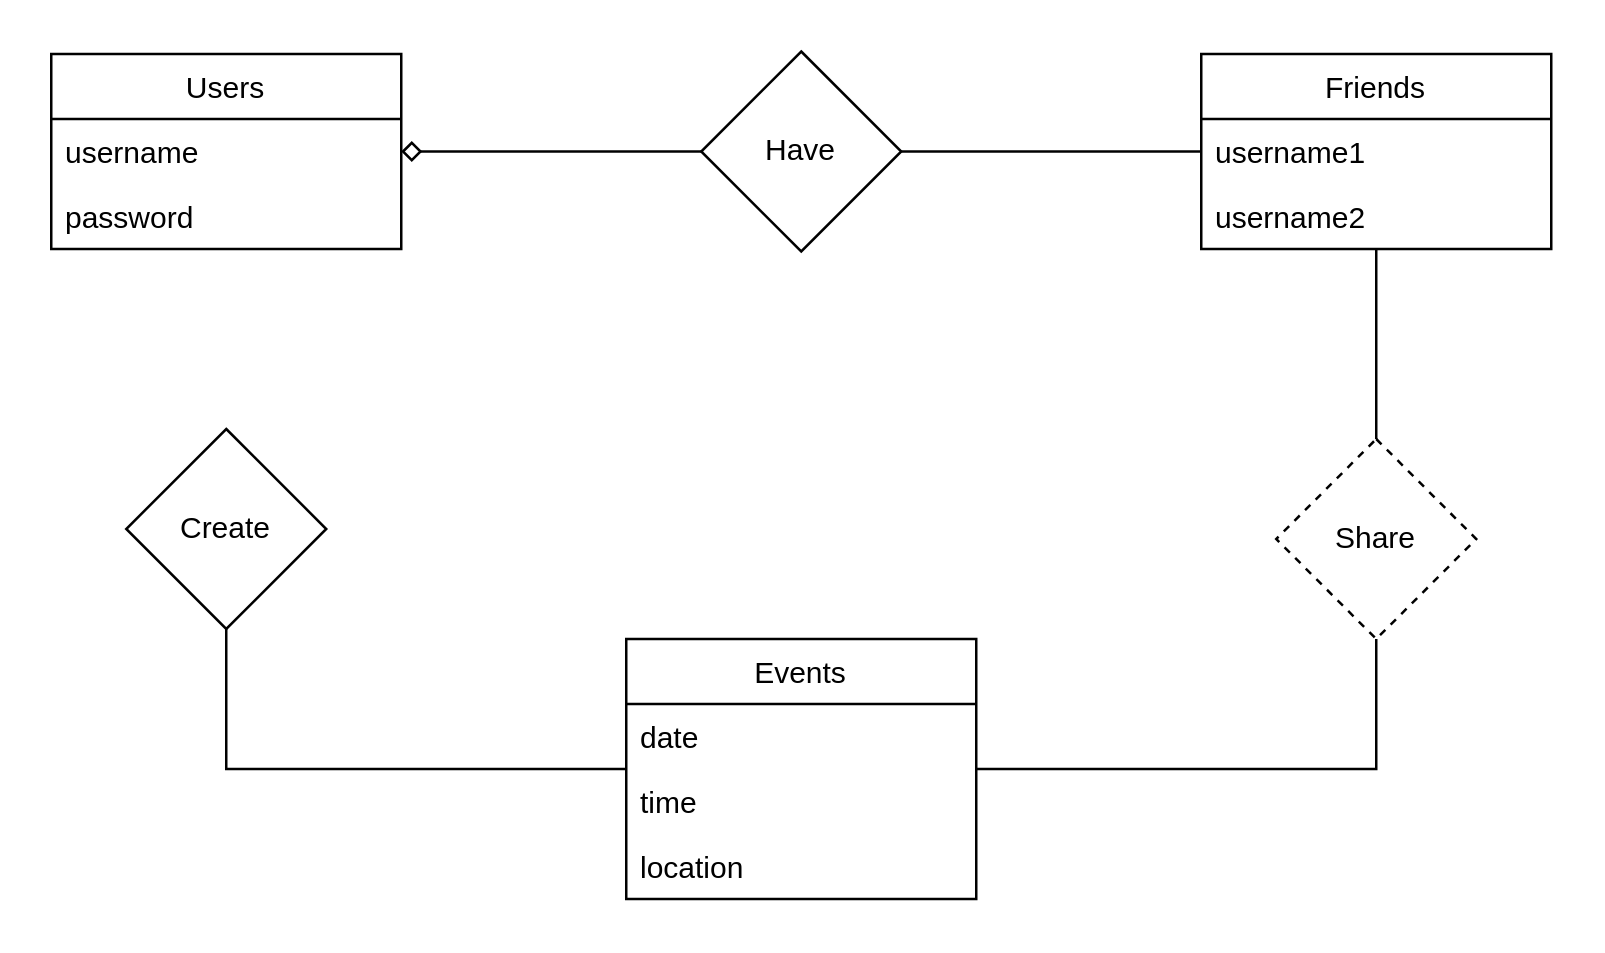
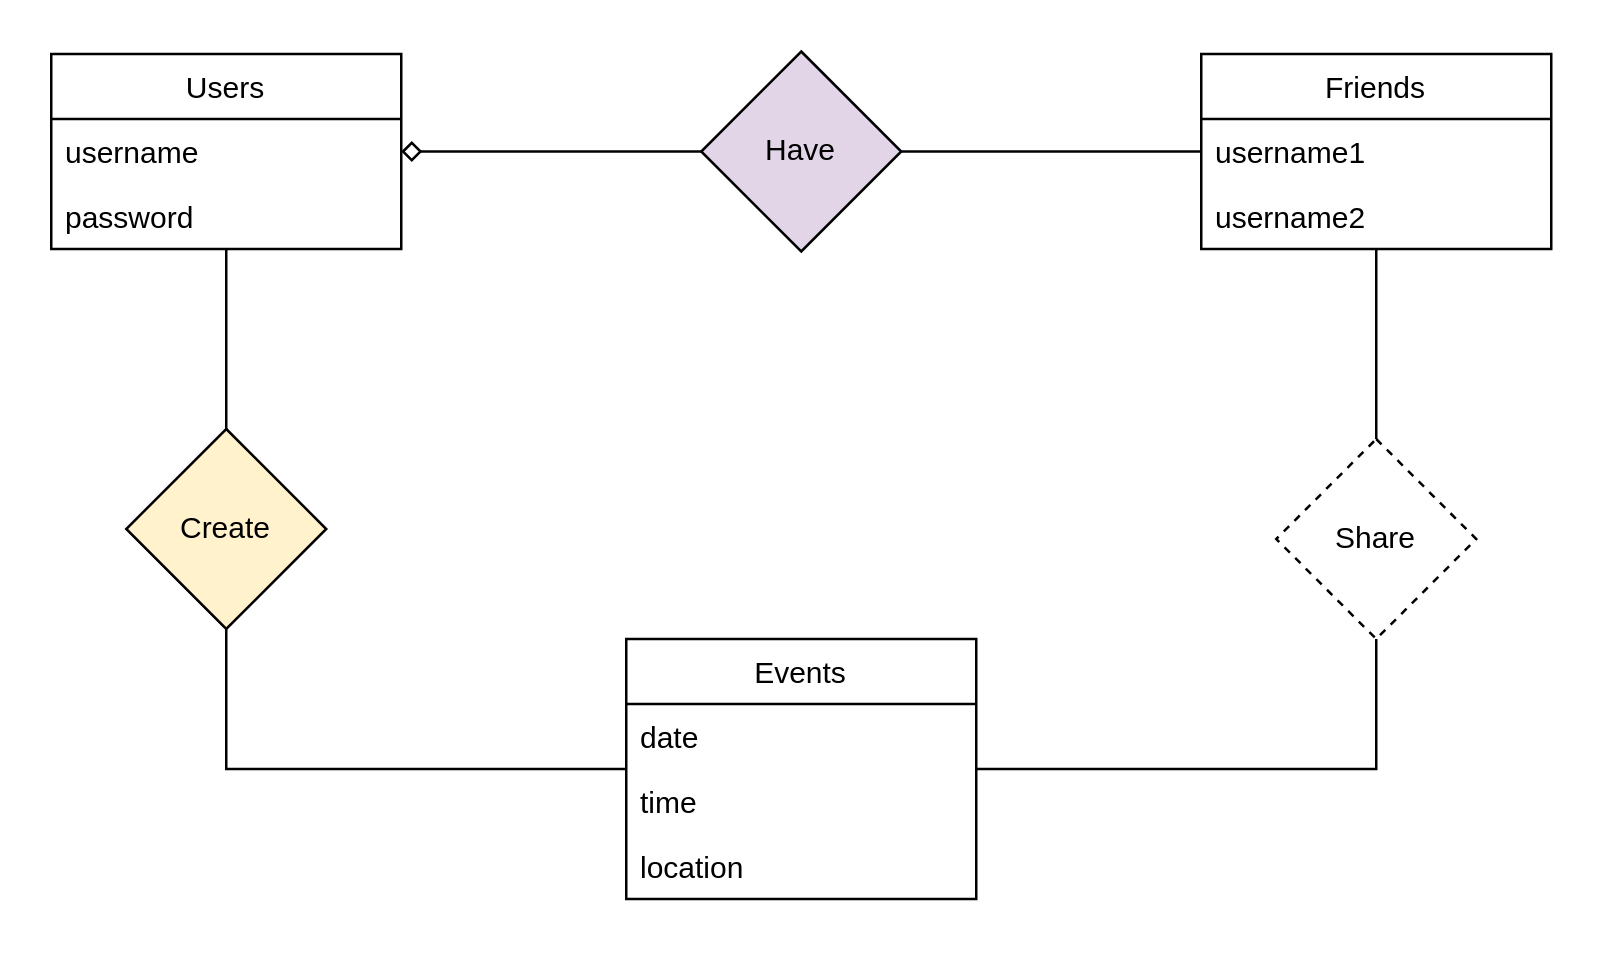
  <mxCell id="0" />
  <mxCell id="1" parent="0" />
+ <mxCell id="2" style="edgeStyle=orthogonalEdgeStyle;rounded=0;orthogonalLoop=1;jettySize=auto;html=1;entryX=0.5;entryY=0;entryDx=0;entryDy=0;endArrow=none;endFill=0;" edge="1" parent="1" source="3" target="20"><mxGeometry relative="1" as="geometry" /></mxCell>
  <mxCell id="3" value="Users" style="swimlane;fontStyle=0;childLayout=stackLayout;horizontal=1;startSize=26;fillColor=none;horizontalStack=0;resizeParent=1;resizeParentMax=0;resizeLast=0;collapsible=1;marginBottom=0;" vertex="1" parent="1"><mxGeometry x="20" y="21" width="140" height="78" as="geometry" /></mxCell>
  <mxCell id="4" value="username" style="text;strokeColor=none;fillColor=none;align=left;verticalAlign=top;spacingLeft=4;spacingRight=4;overflow=hidden;rotatable=0;points=[[0,0.5],[1,0.5]];portConstraint=eastwest;" vertex="1" parent="3"><mxGeometry y="26" width="140" height="26" as="geometry" /></mxCell>
  <mxCell id="5" value="password" style="text;strokeColor=none;fillColor=none;align=left;verticalAlign=top;spacingLeft=4;spacingRight=4;overflow=hidden;rotatable=0;points=[[0,0.5],[1,0.5]];portConstraint=eastwest;" vertex="1" parent="3"><mxGeometry y="52" width="140" height="26" as="geometry" /></mxCell>
  <mxCell id="6" style="edgeStyle=orthogonalEdgeStyle;rounded=0;orthogonalLoop=1;jettySize=auto;html=1;entryX=0.5;entryY=1;entryDx=0;entryDy=0;endArrow=none;endFill=0;" edge="1" parent="1" source="8" target="20"><mxGeometry relative="1" as="geometry" /></mxCell>
  <mxCell id="7" style="edgeStyle=orthogonalEdgeStyle;rounded=0;orthogonalLoop=1;jettySize=auto;html=1;entryX=0.5;entryY=1;entryDx=0;entryDy=0;endArrow=none;endFill=0;" edge="1" parent="1" source="8" target="19"><mxGeometry relative="1" as="geometry" /></mxCell>
  <mxCell id="8" value="Events" style="swimlane;fontStyle=0;childLayout=stackLayout;horizontal=1;startSize=26;fillColor=none;horizontalStack=0;resizeParent=1;resizeParentMax=0;resizeLast=0;collapsible=1;marginBottom=0;" vertex="1" parent="1"><mxGeometry x="250" y="255" width="140" height="104" as="geometry" /></mxCell>
  <mxCell id="9" value="date" style="text;strokeColor=none;fillColor=none;align=left;verticalAlign=top;spacingLeft=4;spacingRight=4;overflow=hidden;rotatable=0;points=[[0,0.5],[1,0.5]];portConstraint=eastwest;" vertex="1" parent="8"><mxGeometry y="26" width="140" height="26" as="geometry" /></mxCell>
  <mxCell id="10" value="time" style="text;strokeColor=none;fillColor=none;align=left;verticalAlign=top;spacingLeft=4;spacingRight=4;overflow=hidden;rotatable=0;points=[[0,0.5],[1,0.5]];portConstraint=eastwest;" vertex="1" parent="8"><mxGeometry y="52" width="140" height="26" as="geometry" /></mxCell>
  <mxCell id="11" value="location" style="text;strokeColor=none;fillColor=none;align=left;verticalAlign=top;spacingLeft=4;spacingRight=4;overflow=hidden;rotatable=0;points=[[0,0.5],[1,0.5]];portConstraint=eastwest;" vertex="1" parent="8"><mxGeometry y="78" width="140" height="26" as="geometry" /></mxCell>
  <mxCell id="12" style="edgeStyle=orthogonalEdgeStyle;rounded=0;orthogonalLoop=1;jettySize=auto;html=1;entryX=1;entryY=0.5;entryDx=0;entryDy=0;endArrow=none;endFill=0;" edge="1" parent="1" source="14" target="18"><mxGeometry relative="1" as="geometry" /></mxCell>
  <mxCell id="13" style="edgeStyle=orthogonalEdgeStyle;rounded=0;orthogonalLoop=1;jettySize=auto;html=1;entryX=0.5;entryY=0;entryDx=0;entryDy=0;endArrow=none;endFill=0;" edge="1" parent="1" source="14" target="19"><mxGeometry relative="1" as="geometry" /></mxCell>
  <mxCell id="14" value="Friends" style="swimlane;fontStyle=0;childLayout=stackLayout;horizontal=1;startSize=26;fillColor=none;horizontalStack=0;resizeParent=1;resizeParentMax=0;resizeLast=0;collapsible=1;marginBottom=0;" vertex="1" parent="1"><mxGeometry x="480" y="21" width="140" height="78" as="geometry" /></mxCell>
  <mxCell id="15" value="username1" style="text;strokeColor=none;fillColor=none;align=left;verticalAlign=top;spacingLeft=4;spacingRight=4;overflow=hidden;rotatable=0;points=[[0,0.5],[1,0.5]];portConstraint=eastwest;" vertex="1" parent="14"><mxGeometry y="26" width="140" height="26" as="geometry" /></mxCell>
  <mxCell id="16" value="username2" style="text;strokeColor=none;fillColor=none;align=left;verticalAlign=top;spacingLeft=4;spacingRight=4;overflow=hidden;rotatable=0;points=[[0,0.5],[1,0.5]];portConstraint=eastwest;" vertex="1" parent="14"><mxGeometry y="52" width="140" height="26" as="geometry" /></mxCell>
  <mxCell id="17" style="edgeStyle=orthogonalEdgeStyle;rounded=0;orthogonalLoop=1;jettySize=auto;html=1;endArrow=diamond;endFill=0;" edge="1" parent="1" source="18" target="3"><mxGeometry relative="1" as="geometry" /></mxCell>
- <mxCell id="18" value="Have" style="rhombus;whiteSpace=wrap;html=1;" vertex="1" parent="1"><mxGeometry x="280" y="20" width="80" height="80" as="geometry" /></mxCell>
+ <mxCell id="18" value="Have" style="rhombus;whiteSpace=wrap;html=1;fillColor=#e1d5e7;" vertex="1" parent="1"><mxGeometry x="280" y="20" width="80" height="80" as="geometry" /></mxCell>
  <mxCell id="19" value="Share" style="rhombus;whiteSpace=wrap;html=1;dashed=1;" vertex="1" parent="1"><mxGeometry x="510" y="175" width="80" height="80" as="geometry" /></mxCell>
- <mxCell id="20" value="Create" style="rhombus;whiteSpace=wrap;html=1;" vertex="1" parent="1"><mxGeometry x="50" y="171" width="80" height="80" as="geometry" /></mxCell>
+ <mxCell id="20" value="Create" style="rhombus;whiteSpace=wrap;html=1;fillColor=#fff2cc;" vertex="1" parent="1"><mxGeometry x="50" y="171" width="80" height="80" as="geometry" /></mxCell>
